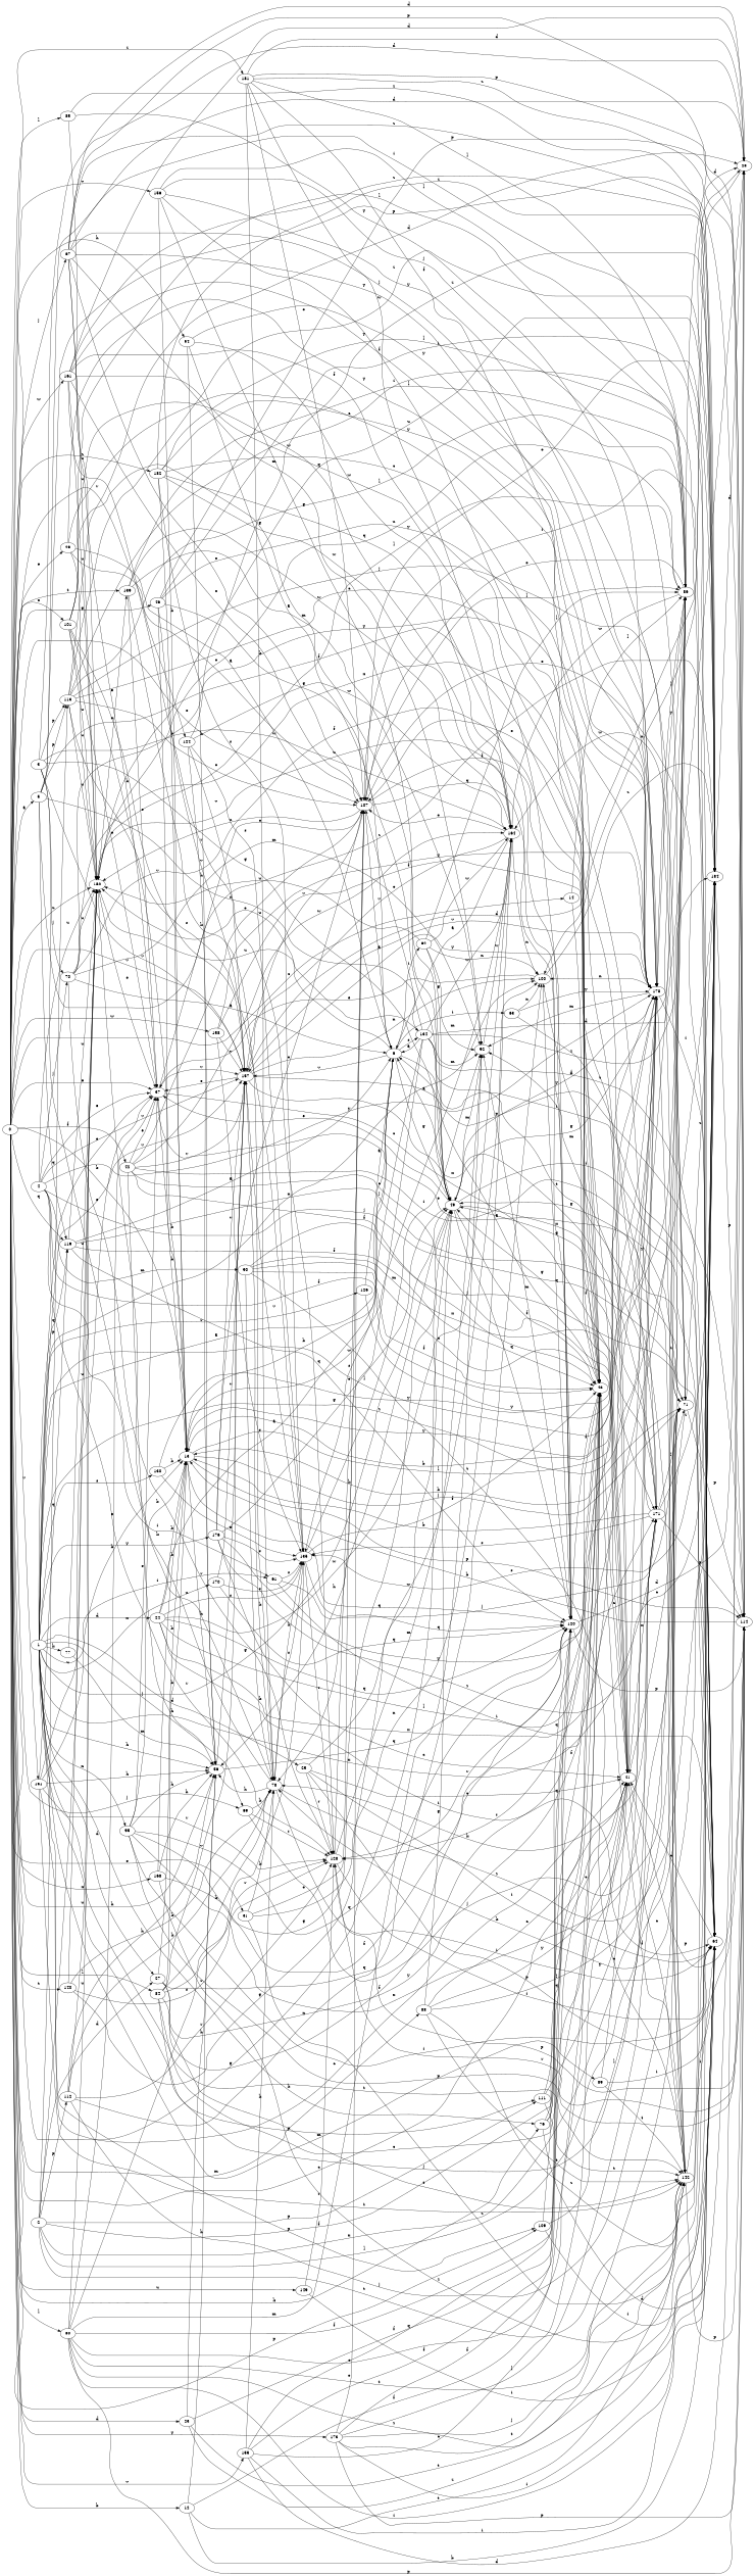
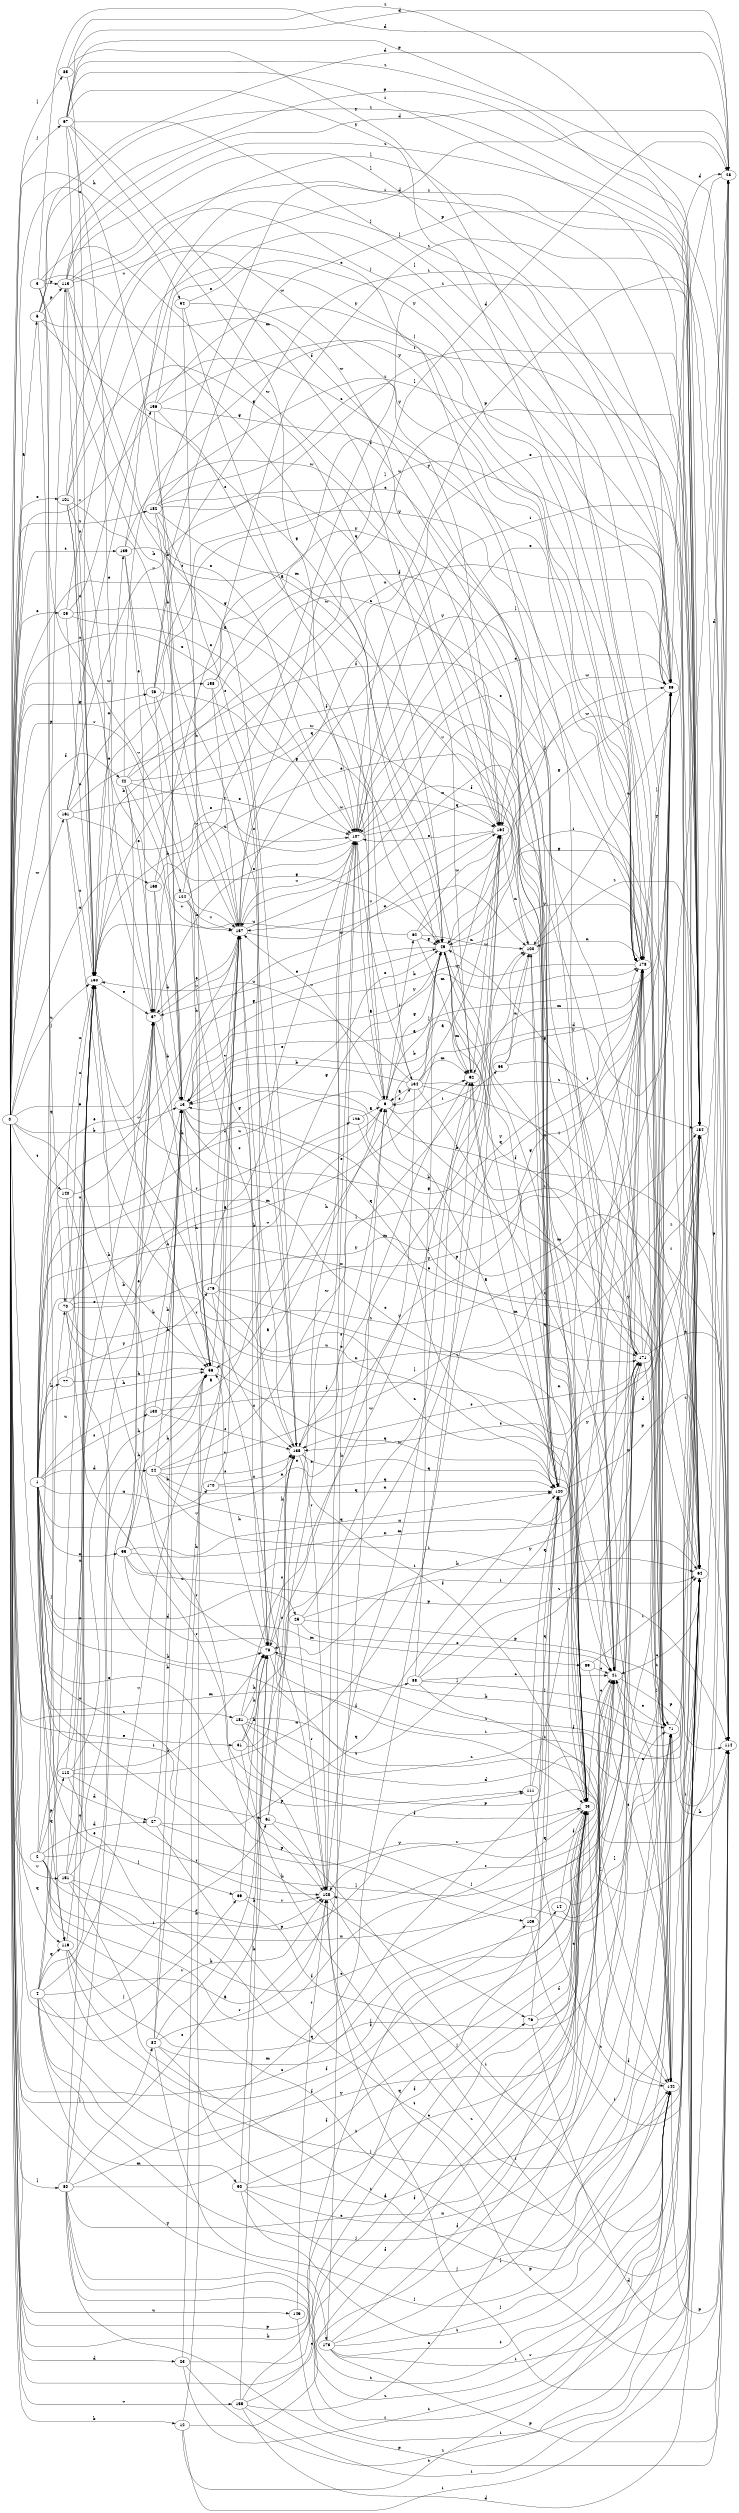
  strict digraph {
    rankdir=LR
    0
    5
    12
    13
    14
    21
    23
    29
    31
    n10 [label=37]
    42
    n12 [label=46]
    49
    54
    56
    67
    69
    76
    80
    84
    85
    88
    101
    107
    109
    119
    124
    139
    140
    149
    150
    151
    155
    156
    157
    158
    161
    168
    173
    181
    182
    184
    43
    113
    28
    114
    134
    142
    64
    86
    164
    71
    178
    120
    171
    6
    100
    78
    92
    128
    135
    1
    24
    25
    27
    61
    77
    89
    95
    111
    126
    130
    170
    176
    62
    63
    2
    112
    3
    70
    4
    90
    0 -> 5 [label=a]
    0 -> 12 [label=b]
    0 -> 13 [label=b]
    0 -> 14 [label=c]
    0 -> 21 [label=c]
    0 -> 23 [label=d]
    0 -> 29 [label=e]
    0 -> 31 [label=e]
    0 -> n10 [label=e]
    0 -> 42 [label=f]
    0 -> n12 [label=g]
    0 -> 49 [label=g]
    0 -> 54 [label=h]
    0 -> 56 [label=h]
    0 -> 67 [label=j]
    0 -> 69 [label=j]
    0 -> 76 [label=k]
    0 -> 80 [label=l]
    0 -> 84 [label=l]
    0 -> 85 [label=l]
    0 -> 88 [label=m]
    0 -> 101 [label=o]
    0 -> 107 [label=o]
    0 -> 109 [label=p]
    0 -> 119 [label=q]
    0 -> 124 [label=r]
    0 -> 139 [label=t]
    0 -> 140 [label=t]
    0 -> 149 [label=u]
    0 -> 150 [label=u]
    0 -> 151 [label=v]
    0 -> 155 [label=v]
    0 -> 156 [label=v]
    0 -> 157 [label=v]
    0 -> 158 [label=w]
    0 -> 161 [label=w]
    0 -> 168 [label=x]
    0 -> 173 [label=y]
    0 -> 181 [label=z]
    0 -> 182 [label=z]
    5 -> 119 [label=q]
    5 -> 184 [label=z]
    5 -> 43 [label=f]
    5 -> 113 [label=p]
    5 -> 28 [label=d]
    5 -> 114 [label=p]
    5 -> 134 [label=s]
    12 -> 56 [label=h]
    12 -> 43 [label=f]
    12 -> 142 [label=t]
-   12 -> 64 [label=b]
+   12 -> 64 [label=i]
    13 -> 56 [label=h]
    13 -> 114 [label=p]
    13 -> 86 [label=l]
    13 -> 164 [label=w]
    13 -> 71 [label=j]
    13 -> 178 [label=y]
    13 -> 120 [label=q]
    14 -> 43 [label=f]
    14 -> 86 [label=l]
    21 -> 49 [label=g]
    21 -> 114 [label=p]
    21 -> 178 [label=y]
    21 -> 171 [label=x]
    23 -> 56 [label=h]
    23 -> 184 [label=z]
    23 -> 43 [label=f]
    23 -> 142 [label=t]
    29 -> 21 [label=c]
    29 -> 107 [label=o]
    29 -> 150 [label=u]
    29 -> 178 [label=y]
    29 -> 6 [label=a]
    31 -> 107 [label=o]
    31 -> 184 [label=z]
    31 -> 100 [label=n]
    31 -> 78 [label=k]
    n10 -> 13 [label=b]
    n10 -> 21 [label=c]
    n10 -> 107 [label=o]
    n10 -> 157 [label=v]
    42 -> 21 [label=c]
    42 -> n10 [label=e]
    42 -> 56 [label=h]
    42 -> 107 [label=o]
    42 -> 157 [label=v]
    42 -> 43 [label=f]
    42 -> 64 [label=i]
    42 -> 164 [label=w]
    n12 -> 13 [label=b]
    n12 -> 49 [label=g]
    n12 -> 157 [label=v]
    n12 -> 114 [label=p]
    n12 -> 64 [label=i]
    n12 -> 178 [label=y]
    49 -> n10 [label=e]
    49 -> 56 [label=h]
    49 -> 43 [label=f]
    49 -> 64 [label=i]
    49 -> 178 [label=y]
    49 -> 120 [label=q]
    49 -> 171 [label=x]
    49 -> 6 [label=a]
    49 -> 92 [label=m]
    54 -> 56 [label=h]
    54 -> 164 [label=w]
    54 -> 178 [label=y]
    54 -> 6 [label=a]
    56 -> 157 [label=v]
    56 -> 120 [label=q]
    67 -> n10 [label=e]
    67 -> 107 [label=o]
    67 -> 150 [label=u]
    67 -> 184 [label=z]
    67 -> 28 [label=d]
    67 -> 114 [label=p]
    67 -> 64 [label=i]
    67 -> 71 [label=j]
    67 -> 178 [label=y]
    67 -> 92 [label=m]
    69 -> 71 [label=j]
    69 -> 78 [label=k]
    69 -> 128 [label=r]
    76 -> 21 [label=c]
    76 -> 43 [label=f]
    76 -> 28 [label=d]
    76 -> 120 [label=q]
    80 -> 21 [label=c]
    80 -> n10 [label=e]
    80 -> 150 [label=u]
    80 -> 184 [label=z]
    80 -> 43 [label=f]
    80 -> 114 [label=p]
    80 -> 142 [label=t]
    80 -> 64 [label=i]
    80 -> 92 [label=m]
    80 -> 135 [label=s]
    84 -> 13 [label=b]
    84 -> 21 [label=c]
    84 -> 157 [label=v]
    84 -> 43 [label=f]
    84 -> 71 [label=j]
    84 -> 78 [label=k]
    84 -> 128 [label=r]
    85 -> 150 [label=u]
    85 -> 184 [label=z]
    85 -> 178 [label=y]
    88 -> 21 [label=c]
    88 -> 49 [label=g]
    88 -> 184 [label=z]
    88 -> 142 [label=t]
    88 -> 71 [label=j]
    88 -> 178 [label=y]
    101 -> 13 [label=b]
    101 -> n10 [label=e]
    101 -> 49 [label=g]
    101 -> 150 [label=u]
    101 -> 157 [label=v]
    101 -> 86 [label=l]
    101 -> 164 [label=w]
    107 -> 150 [label=u]
    107 -> 157 [label=v]
    107 -> 43 [label=f]
    107 -> 64 [label=i]
    107 -> 86 [label=l]
    107 -> 120 [label=q]
    107 -> 6 [label=a]
    109 -> 64 [label=i]
    109 -> 86 [label=l]
    109 -> 120 [label=q]
    119 -> 150 [label=u]
    119 -> 43 [label=f]
    119 -> 71 [label=j]
    119 -> 120 [label=q]
    119 -> 6 [label=a]
    124 -> 56 [label=h]
    124 -> 157 [label=v]
    124 -> 184 [label=z]
    124 -> 164 [label=w]
    124 -> 135 [label=s]
    139 -> n10 [label=e]
    139 -> 86 [label=l]
    139 -> 164 [label=w]
    139 -> 78 [label=k]
    139 -> 92 [label=m]
    140 -> 49 [label=g]
    140 -> 150 [label=u]
    140 -> 78 [label=k]
    140 -> 128 [label=r]
    149 -> 64 [label=i]
    149 -> 128 [label=r]
    150 -> n10 [label=e]
    150 -> 139 [label=n]
    150 -> 86 [label=l]
    151 -> 13 [label=b]
    151 -> 21 [label=c]
    151 -> 56 [label=h]
    151 -> 150 [label=u]
    151 -> 142 [label=t]
    151 -> 128 [label=r]
    155 -> 21 [label=c]
    155 -> 43 [label=f]
    155 -> 28 [label=d]
    155 -> 64 [label=i]
    155 -> 120 [label=q]
    155 -> 78 [label=k]
    156 -> 13 [label=b]
    156 -> 49 [label=g]
    156 -> 43 [label=f]
    156 -> 86 [label=l]
    156 -> 71 [label=j]
    156 -> 178 [label=y]
    157 -> n10 [label=e]
    157 -> 28 [label=d]
    157 -> 114 [label=p]
    157 -> 178 [label=y]
    157 -> 171 [label=x]
    157 -> 100 [label=n]
    157 -> 78 [label=k]
    158 -> 157 [label=v]
    158 -> 43 [label=f]
    158 -> 178 [label=y]
    158 -> 135 [label=s]
    161 -> 107 [label=o]
    161 -> 150 [label=u]
    161 -> 184 [label=z]
    161 -> 43 [label=f]
    161 -> 28 [label=d]
    161 -> 178 [label=y]
    161 -> 120 [label=q]
    161 -> 128 [label=r]
    168 -> 13 [label=b]
    168 -> 49 [label=g]
    168 -> 56 [label=h]
    168 -> 184 [label=z]
    173 -> 107 [label=o]
    173 -> 43 [label=f]
    173 -> 114 [label=p]
    173 -> 142 [label=t]
    173 -> 64 [label=i]
    173 -> 86 [label=l]
    173 -> 71 [label=j]
    181 -> 184 [label=z]
    181 -> 43 [label=f]
    181 -> 28 [label=d]
    181 -> 114 [label=p]
    181 -> 86 [label=l]
    181 -> 164 [label=w]
    181 -> 78 [label=k]
    182 -> 13 [label=b]
    182 -> 21 [label=c]
    182 -> 184 [label=z]
    182 -> 86 [label=l]
    182 -> 164 [label=w]
    182 -> 178 [label=y]
    182 -> 120 [label=q]
    182 -> 135 [label=s]
    184 -> 107 [label=o]
    184 -> 150 [label=u]
    184 -> 28 [label=d]
    184 -> 114 [label=p]
    184 -> 78 [label=k]
    184 -> 135 [label=s]
    43 -> 21 [label=c]
    43 -> 6 [label=a]
    43 -> 100 [label=n]
    43 -> 128 [label=r]
    113 -> 21 [label=c]
    113 -> 107 [label=o]
    113 -> 150 [label=u]
    113 -> 184 [label=z]
    113 -> 28 [label=d]
    113 -> 64 [label=i]
    113 -> 86 [label=l]
    113 -> 71 [label=j]
    113 -> 135 [label=s]
    28 -> 100 [label=n]
    114 -> 13 [label=b]
    114 -> 128 [label=r]
    134 -> 13 [label=b]
    134 -> 107 [label=o]
    134 -> 150 [label=u]
    134 -> 184 [label=z]
    134 -> 28 [label=d]
    134 -> 142 [label=t]
    134 -> 64 [label=i]
    134 -> 164 [label=w]
    134 -> 6 [label=a]
    134 -> 78 [label=k]
    134 -> 92 [label=m]
    142 -> 21 [label=c]
    142 -> 43 [label=f]
    142 -> 114 [label=p]
    142 -> 64 [label=i]
    142 -> 164 [label=w]
    64 -> 21 [label=c]
    64 -> n10 [label=e]
    64 -> 107 [label=o]
    86 -> 49 [label=g]
    86 -> 107 [label=o]
    86 -> 150 [label=u]
    86 -> 28 [label=d]
    86 -> 164 [label=w]
    86 -> 178 [label=y]
    164 -> 107 [label=o]
    164 -> 157 [label=v]
    164 -> 6 [label=a]
    164 -> 100 [label=n]
    71 -> 13 [label=b]
    71 -> 21 [label=c]
    71 -> 49 [label=g]
    71 -> 184 [label=z]
-   71 -> 114 [label=p]
+   71 -> 114 [label=k]
    178 -> 13 [label=b]
    178 -> 157 [label=v]
    178 -> 142 [label=t]
    178 -> 64 [label=i]
    178 -> 86 [label=l]
    178 -> 100 [label=n]
    178 -> 92 [label=m]
    178 -> 128 [label=r]
    120 -> 150 [label=u]
    120 -> 43 [label=f]
    120 -> 28 [label=d]
    120 -> 114 [label=p]
    120 -> 92 [label=m]
    171 -> 13 [label=b]
    171 -> 49 [label=g]
    171 -> 107 [label=o]
    171 -> 184 [label=z]
    171 -> 114 [label=p]
    171 -> 71 [label=j]
    171 -> 78 [label=k]
    171 -> 92 [label=m]
    171 -> 135 [label=s]
    6 -> 49 [label=g]
    6 -> 150 [label=u]
    6 -> 157 [label=v]
    6 -> 134 [label=s]
    6 -> 64 [label=i]
    6 -> 135 [label=s]
    6 -> 62 [label=i]
    6 -> 63 [label=i]
    100 -> n10 [label=e]
    100 -> 184 [label=z]
    100 -> 120 [label=q]
    78 -> 56 [label=h]
    78 -> 150 [label=u]
    78 -> 184 [label=z]
    78 -> 64 [label=i]
    78 -> 135 [label=s]
    92 -> 164 [label=w]
    128 -> 107 [label=o]
    128 -> 114 [label=p]
    128 -> 64 [label=i]
    128 -> 92 [label=m]
    135 -> 157 [label=v]
    135 -> 43 [label=f]
    135 -> 120 [label=q]
    135 -> 78 [label=k]
    135 -> 92 [label=m]
    135 -> 128 [label=r]
    1 -> n10 [label=e]
    1 -> 49 [label=g]
    1 -> 56 [label=h]
    1 -> 69 [label=j]
    1 -> 76 [label=k]
    1 -> 109 [label=p]
    1 -> 119 [label=q]
    1 -> 157 [label=v]
    1 -> 184 [label=z]
    1 -> 142 [label=t]
    1 -> 86 [label=l]
    1 -> 171 [label=x]
    1 -> 6 [label=a]
    1 -> 100 [label=n]
    1 -> 24 [label=d]
    1 -> 25 [label=d]
    1 -> 27 [label=d]
    1 -> 61 [label=i]
    1 -> 77 [label=k]
    1 -> 89 [label=m]
    1 -> 95 [label=n]
    1 -> 111 [label=p]
    1 -> 126 [label=r]
    1 -> 130 [label=s]
    1 -> 170 [label=x]
    1 -> 176 [label=y]
    24 -> 13 [label=b]
    24 -> 64 [label=i]
    24 -> 86 [label=l]
    24 -> 164 [label=w]
    24 -> 120 [label=q]
    24 -> 171 [label=x]
    24 -> 6 [label=a]
    24 -> 135 [label=s]
    25 -> 21 [label=c]
    25 -> 114 [label=p]
    25 -> 64 [label=i]
    25 -> 164 [label=w]
    25 -> 128 [label=r]
    27 -> 13 [label=b]
    27 -> 142 [label=t]
    27 -> 178 [label=y]
    27 -> 120 [label=q]
-   181 -> 107 [label=o]
+   61 -> 107 [label=o]
    61 -> 64 [label=i]
    61 -> 71 [label=j]
    61 -> 135 [label=s]
-   77 -> 56 [label=m]
+   77 -> 56 [label=h]
    77 -> 150 [label=u]
    89 -> 21 [label=c]
    89 -> 142 [label=t]
    89 -> 64 [label=i]
    95 -> 13 [label=b]
    95 -> n10 [label=e]
    95 -> 56 [label=h]
    95 -> 43 [label=f]
    95 -> 114 [label=p]
    95 -> 64 [label=i]
    95 -> 120 [label=q]
    95 -> 171 [label=x]
    111 -> 142 [label=t]
    111 -> 178 [label=y]
    111 -> 120 [label=q]
    126 -> 178 [label=y]
    126 -> 6 [label=a]
    130 -> 13 [label=b]
    130 -> 178 [label=y]
    130 -> 135 [label=s]
    170 -> 157 [label=v]
    170 -> 120 [label=q]
    170 -> 135 [label=s]
    176 -> 21 [label=c]
    176 -> 49 [label=g]
    176 -> 107 [label=o]
    176 -> 157 [label=v]
    176 -> 184 [label=z]
    176 -> 178 [label=y]
    176 -> 135 [label=s]
    62 -> 49 [label=g]
    62 -> 150 [label=u]
    62 -> 86 [label=l]
    62 -> 164 [label=w]
    62 -> 100 [label=n]
    62 -> 92 [label=m]
    63 -> 142 [label=t]
    63 -> 178 [label=y]
    63 -> 100 [label=n]
    2 -> n10 [label=e]
    2 -> 43 [label=f]
    2 -> 113 [label=p]
    2 -> 142 [label=t]
    2 -> 86 [label=l]
    2 -> 171 [label=x]
    2 -> 27 [label=d]
    2 -> 111 [label=p]
    2 -> 112 [label=p]
    112 -> 56 [label=h]
    112 -> 150 [label=u]
    112 -> 71 [label=j]
    112 -> 100 [label=n]
    112 -> 78 [label=k]
    112 -> 128 [label=r]
    3 -> 49 [label=g]
    3 -> 157 [label=v]
    3 -> 113 [label=p]
    3 -> 28 [label=d]
    3 -> 164 [label=w]
    3 -> 78 [label=k]
    3 -> 70 [label=j]
    70 -> 150 [label=u]
    70 -> 43 [label=f]
    70 -> 178 [label=y]
    70 -> 171 [label=x]
    70 -> 6 [label=a]
    70 -> 92 [label=m]
    70 -> 128 [label=r]
    4 -> n10 [label=e]
-   151 -> 119 [label=q]
+   4 -> 119 [label=q]
    4 -> 150 [label=u]
    4 -> 157 [label=v]
    4 -> 43 [label=f]
    4 -> 71 [label=j]
    4 -> 178 [label=y]
    4 -> 128 [label=r]
    4 -> 61 [label=i]
    4 -> 70 [label=j]
    4 -> 90 [label=m]
    90 -> 21 [label=c]
    90 -> 43 [label=f]
    90 -> 142 [label=t]
    90 -> 71 [label=j]
    90 -> 171 [label=x]
    90 -> 78 [label=k]
  }
